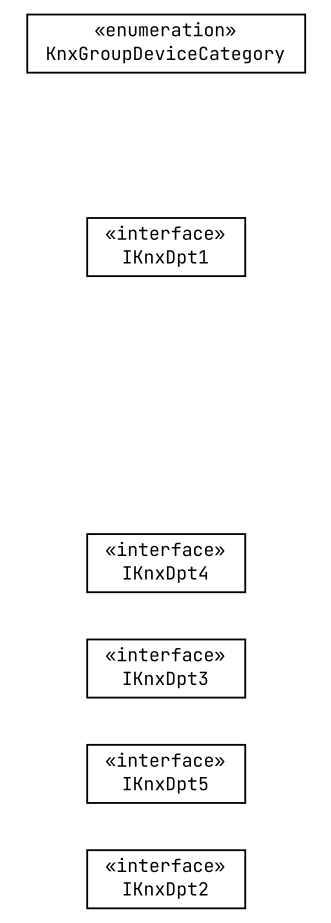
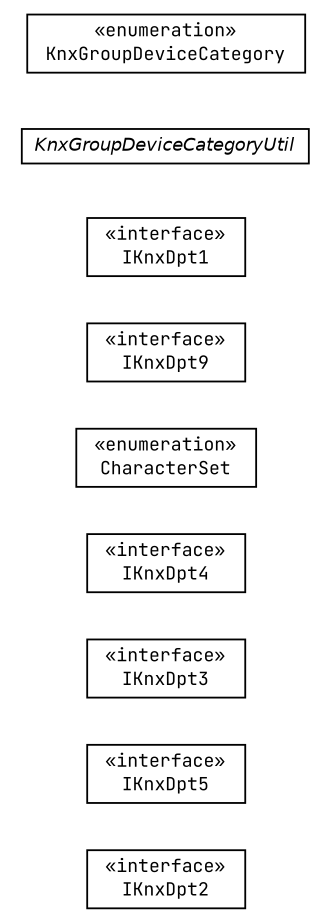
  digraph {
    nodesep=0.25
    ranksep=0.5
    rankdir=LR
    fontname="JetBrains Mono"
    node [fontcolor=black fontname="JetBrains Mono" fontsize=10.0 shape=plaintext]
    n1 [label=<<table title="org.universAAL.lddi.knx.groupdevicecategory.IKnxDpt2" border="0" cellborder="1" cellspacing="0" cellpadding="2" port="p" href="./IKnxDpt2.html"> 		<tr><td><table border="0" cellspacing="0" cellpadding="1"> <tr><td align="center" balign="center"> &#171;interface&#187; </td></tr> <tr><td align="center" balign="center"> IKnxDpt2 </td></tr> 		</table></td></tr> 		</table>>]
    n2 [label=<<table title="org.universAAL.lddi.knx.groupdevicecategory.IKnxDpt5" border="0" cellborder="1" cellspacing="0" cellpadding="2" port="p" href="./IKnxDpt5.html"> 		<tr><td><table border="0" cellspacing="0" cellpadding="1"> <tr><td align="center" balign="center"> &#171;interface&#187; </td></tr> <tr><td align="center" balign="center"> IKnxDpt5 </td></tr> 		</table></td></tr> 		</table>>]
    n3 [label=<<table title="org.universAAL.lddi.knx.groupdevicecategory.IKnxDpt3" border="0" cellborder="1" cellspacing="0" cellpadding="2" port="p" href="./IKnxDpt3.html"> 		<tr><td><table border="0" cellspacing="0" cellpadding="1"> <tr><td align="center" balign="center"> &#171;interface&#187; </td></tr> <tr><td align="center" balign="center"> IKnxDpt3 </td></tr> 		</table></td></tr> 		</table>>]
    n4 [label=<<table title="org.universAAL.lddi.knx.groupdevicecategory.IKnxDpt4" border="0" cellborder="1" cellspacing="0" cellpadding="2" port="p" href="./IKnxDpt4.html"> 		<tr><td><table border="0" cellspacing="0" cellpadding="1"> <tr><td align="center" balign="center"> &#171;interface&#187; </td></tr> <tr><td align="center" balign="center"> IKnxDpt4 </td></tr> 		</table></td></tr> 		</table>>]
+   n5 [label=<<table title="org.universAAL.lddi.knx.groupdevicecategory.IKnxDpt4.CharacterSet" border="0" cellborder="1" cellspacing="0" cellpadding="2" port="p" href="./IKnxDpt4.CharacterSet.html"> 		<tr><td><table border="0" cellspacing="0" cellpadding="1"> <tr><td align="center" balign="center"> &#171;enumeration&#187; </td></tr> <tr><td align="center" balign="center"> CharacterSet </td></tr> 		</table></td></tr> 		</table>>]
+   n6 [label=<<table title="org.universAAL.lddi.knx.groupdevicecategory.IKnxDpt9" border="0" cellborder="1" cellspacing="0" cellpadding="2" port="p" href="./IKnxDpt9.html"> 		<tr><td><table border="0" cellspacing="0" cellpadding="1"> <tr><td align="center" balign="center"> &#171;interface&#187; </td></tr> <tr><td align="center" balign="center"> IKnxDpt9 </td></tr> 		</table></td></tr> 		</table>>]
    n7 [label=<<table title="org.universAAL.lddi.knx.groupdevicecategory.IKnxDpt1" border="0" cellborder="1" cellspacing="0" cellpadding="2" port="p" href="./IKnxDpt1.html"> 		<tr><td><table border="0" cellspacing="0" cellpadding="1"> <tr><td align="center" balign="center"> &#171;interface&#187; </td></tr> <tr><td align="center" balign="center"> IKnxDpt1 </td></tr> 		</table></td></tr> 		</table>>]
+   n8 [label=<<table title="org.universAAL.lddi.knx.groupdevicecategory.KnxGroupDeviceCategoryUtil" border="0" cellborder="1" cellspacing="0" cellpadding="2" port="p" href="./KnxGroupDeviceCategoryUtil.html"> 		<tr><td><table border="0" cellspacing="0" cellpadding="1"> <tr><td align="center" balign="center"><font face="Helvetica-Oblique"> KnxGroupDeviceCategoryUtil </font></td></tr> 		</table></td></tr> 		</table>>]
    n9 [label=<<table title="org.universAAL.lddi.knx.groupdevicecategory.KnxGroupDeviceCategoryUtil.KnxGroupDeviceCategory" border="0" cellborder="1" cellspacing="0" cellpadding="2" port="p" href="./KnxGroupDeviceCategoryUtil.KnxGroupDeviceCategory.html"> 		<tr><td><table border="0" cellspacing="0" cellpadding="1"> <tr><td align="center" balign="center"> &#171;enumeration&#187; </td></tr> <tr><td align="center" balign="center"> KnxGroupDeviceCategory </td></tr> 		</table></td></tr> 		</table>>]
  }
